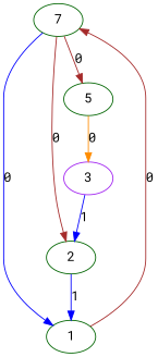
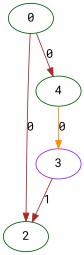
  digraph {
    fontname="Roboto Mono"
    node [color=darkgreen fontname="Roboto Mono"]
    edge [color=brown fontname="Roboto Mono"]
-   0 [label=7]
-   1
+   0
    2
-   4 [label=5]
+   4
    3 [color=purple]
-   0 -> 1 [color=blue label=0]
    0 -> 2 [label=0]
    0 -> 4 [label=0]
-   1 -> 0 [label=0]
-   2 -> 1 [color=blue label=1]
    4 -> 3 [color=darkorange label=0]
-   3 -> 2 [color=blue label=1]
+   3 -> 2 [label=1]
  }
